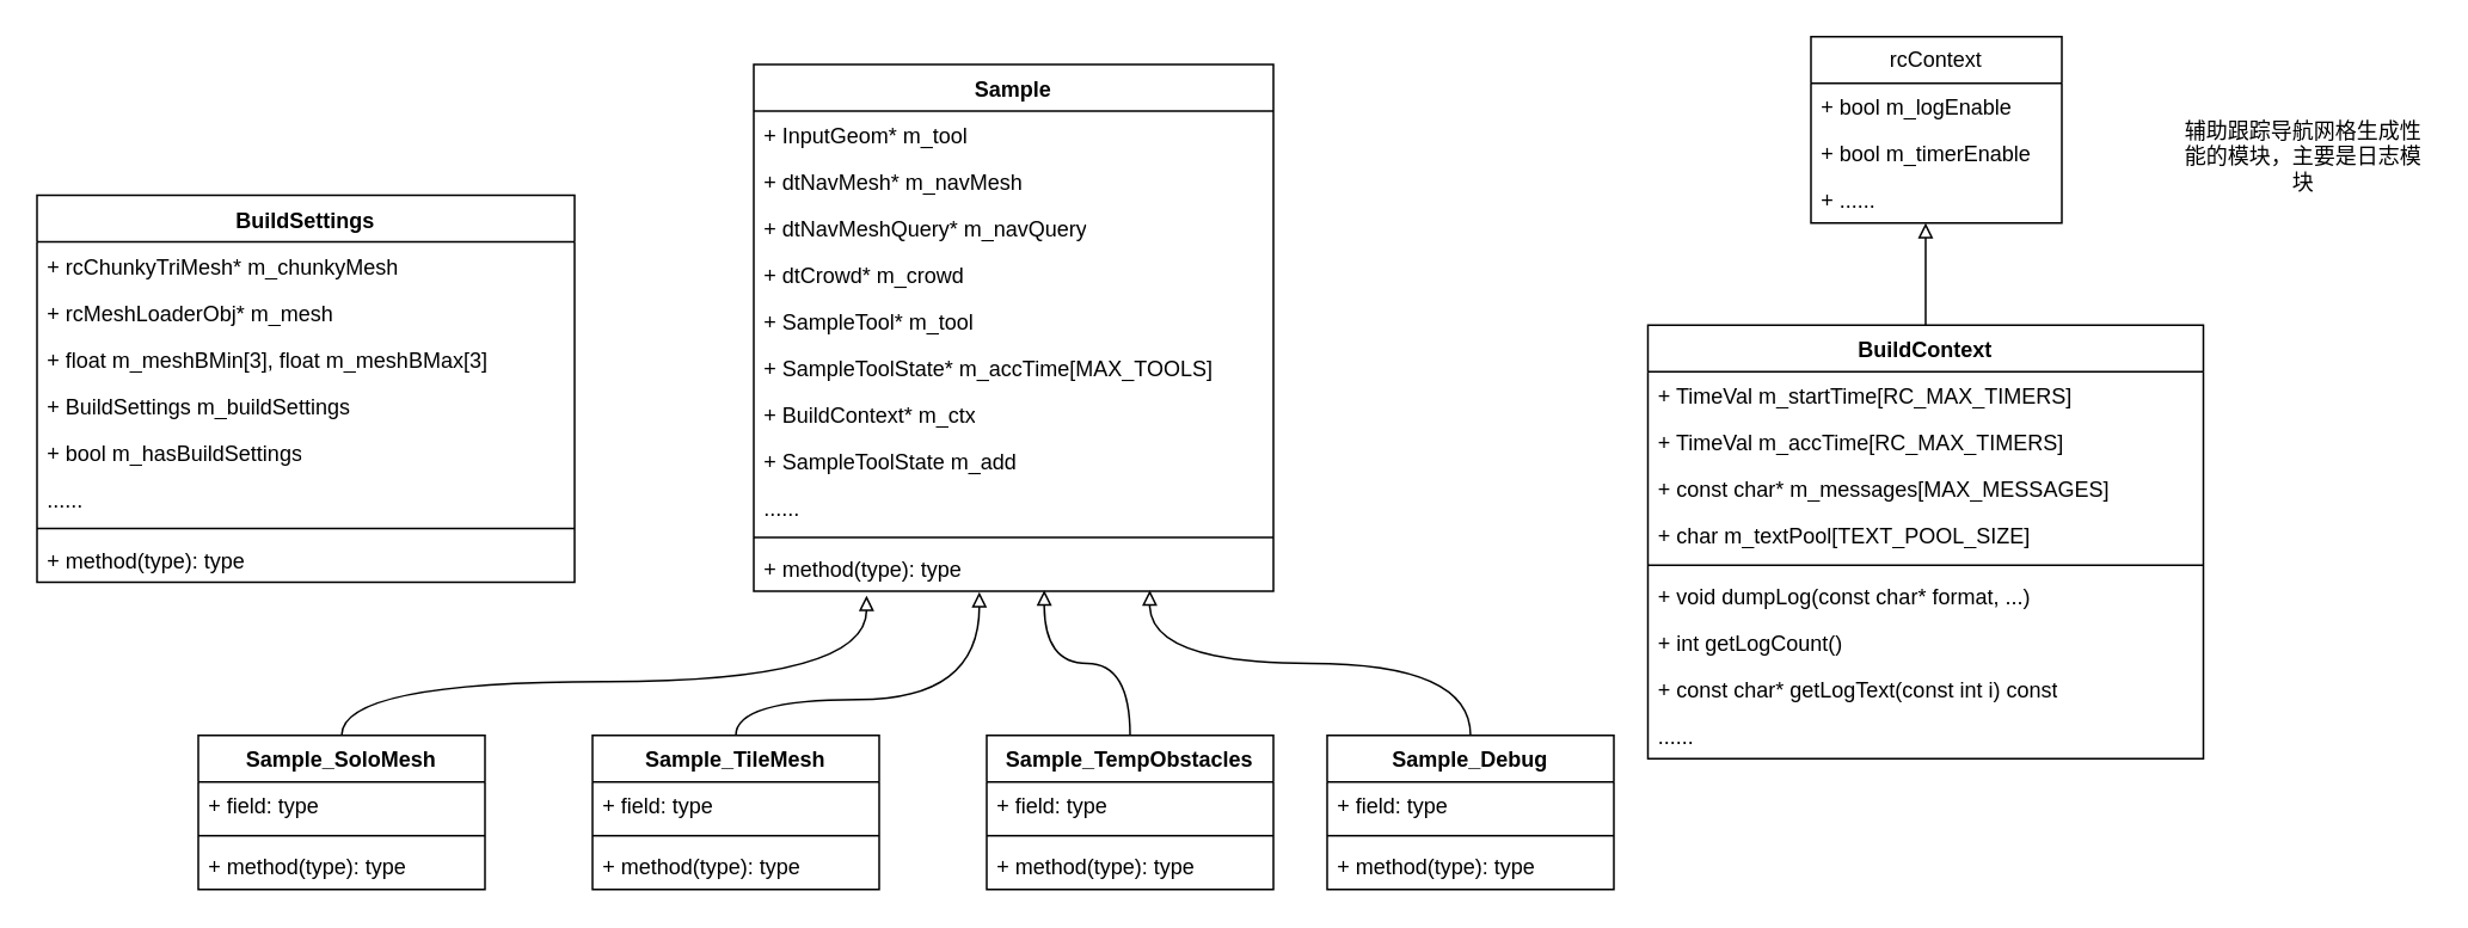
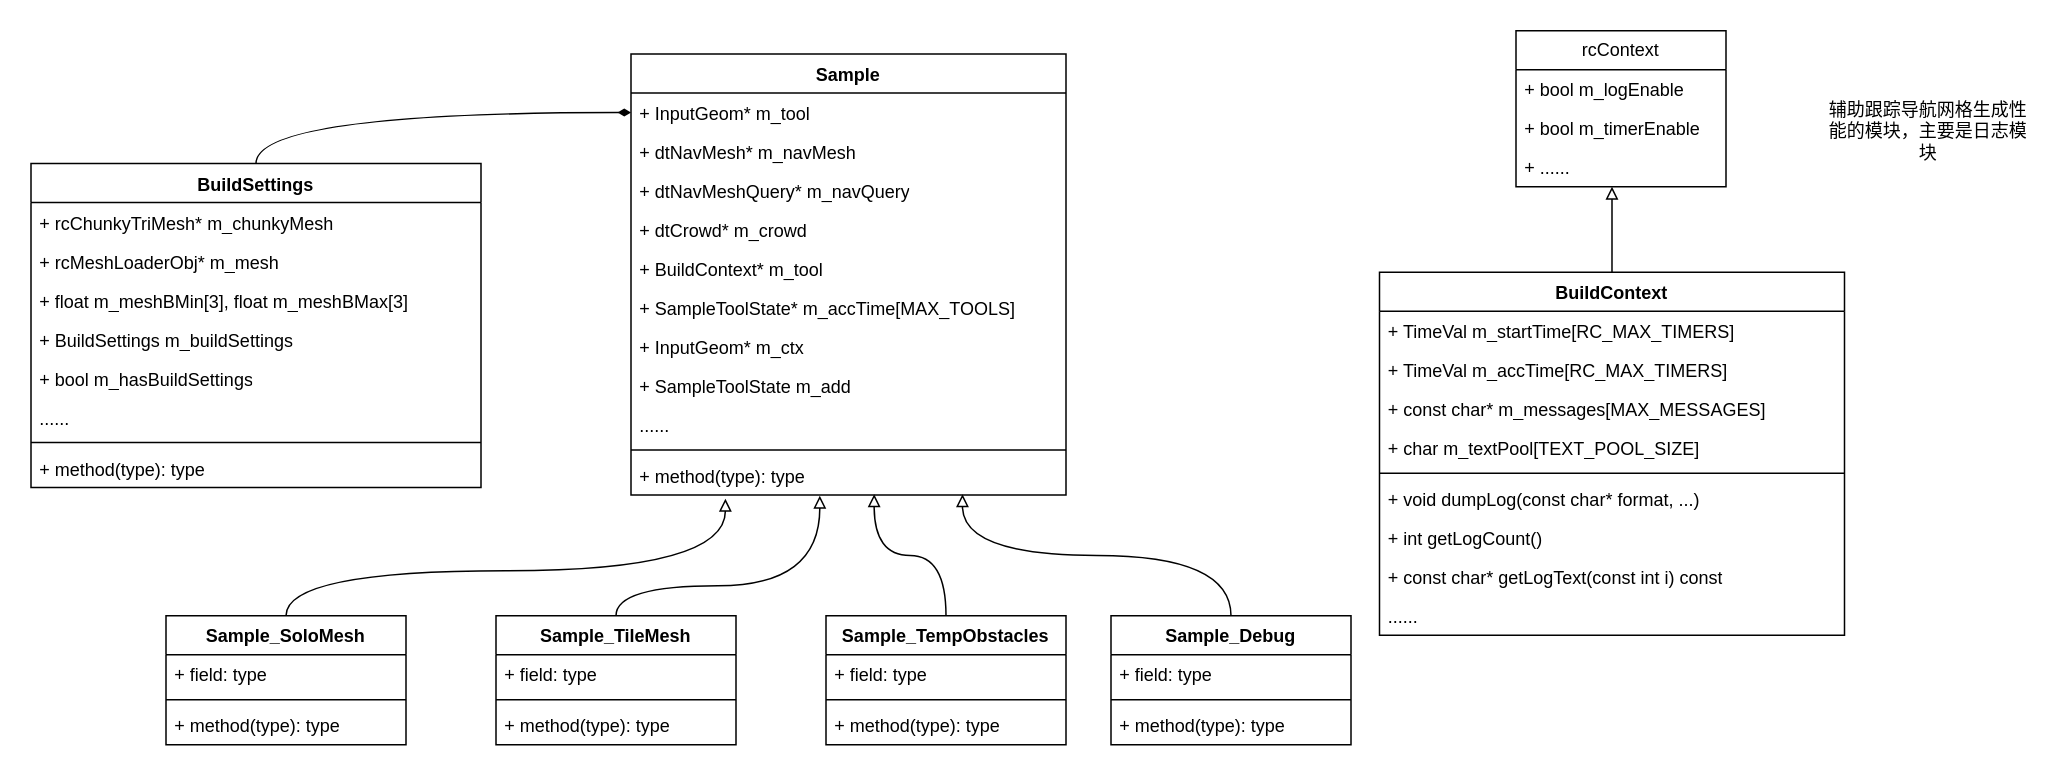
  <mxCell id="0" />
  <mxCell id="1" parent="0" />
  <mxCell id="2" value="rcContext" style="swimlane;fontStyle=0;childLayout=stackLayout;horizontal=1;startSize=26;fillColor=none;horizontalStack=0;resizeParent=1;resizeParentMax=0;resizeLast=0;collapsible=1;marginBottom=0;whiteSpace=wrap;html=1;" vertex="1" parent="1"><mxGeometry x="1010" y="20" width="140" height="104" as="geometry" /></mxCell>
  <mxCell id="3" value="+ bool m_logEnable" style="text;strokeColor=none;fillColor=none;align=left;verticalAlign=top;spacingLeft=4;spacingRight=4;overflow=hidden;rotatable=0;points=[[0,0.5],[1,0.5]];portConstraint=eastwest;whiteSpace=wrap;html=1;" vertex="1" parent="2"><mxGeometry y="26" width="140" height="26" as="geometry" /></mxCell>
  <mxCell id="4" value="+ bool m_timerEnable" style="text;strokeColor=none;fillColor=none;align=left;verticalAlign=top;spacingLeft=4;spacingRight=4;overflow=hidden;rotatable=0;points=[[0,0.5],[1,0.5]];portConstraint=eastwest;whiteSpace=wrap;html=1;" vertex="1" parent="2"><mxGeometry y="52" width="140" height="26" as="geometry" /></mxCell>
  <mxCell id="5" value="+ ......" style="text;strokeColor=none;fillColor=none;align=left;verticalAlign=top;spacingLeft=4;spacingRight=4;overflow=hidden;rotatable=0;points=[[0,0.5],[1,0.5]];portConstraint=eastwest;whiteSpace=wrap;html=1;" vertex="1" parent="2"><mxGeometry y="78" width="140" height="26" as="geometry" /></mxCell>
  <mxCell id="6" value="辅助跟踪导航网格生成性能的模块，主要是日志模块" style="text;strokeColor=none;align=center;fillColor=none;html=1;verticalAlign=middle;whiteSpace=wrap;rounded=0;" vertex="1" parent="1"><mxGeometry x="1215" y="50.5" width="140" height="73" as="geometry" /></mxCell>
  <mxCell id="7" value="BuildContext" style="swimlane;fontStyle=1;align=center;verticalAlign=top;childLayout=stackLayout;horizontal=1;startSize=26;horizontalStack=0;resizeParent=1;resizeParentMax=0;resizeLast=0;collapsible=1;marginBottom=0;whiteSpace=wrap;html=1;" vertex="1" parent="1"><mxGeometry x="919" y="181" width="310" height="242" as="geometry" /></mxCell>
  <mxCell id="8" value="+ TimeVal m_startTime[RC_MAX_TIMERS]" style="text;strokeColor=none;fillColor=none;align=left;verticalAlign=top;spacingLeft=4;spacingRight=4;overflow=hidden;rotatable=0;points=[[0,0.5],[1,0.5]];portConstraint=eastwest;whiteSpace=wrap;html=1;" vertex="1" parent="7"><mxGeometry y="26" width="310" height="26" as="geometry" /></mxCell>
  <mxCell id="9" value="+ TimeVal m_accTime[RC_MAX_TIMERS]" style="text;strokeColor=none;fillColor=none;align=left;verticalAlign=top;spacingLeft=4;spacingRight=4;overflow=hidden;rotatable=0;points=[[0,0.5],[1,0.5]];portConstraint=eastwest;whiteSpace=wrap;html=1;" vertex="1" parent="7"><mxGeometry y="52" width="310" height="26" as="geometry" /></mxCell>
  <mxCell id="10" value="+ const char* m_messages[MAX_MESSAGES]" style="text;strokeColor=none;fillColor=none;align=left;verticalAlign=top;spacingLeft=4;spacingRight=4;overflow=hidden;rotatable=0;points=[[0,0.5],[1,0.5]];portConstraint=eastwest;whiteSpace=wrap;html=1;" vertex="1" parent="7"><mxGeometry y="78" width="310" height="26" as="geometry" /></mxCell>
  <mxCell id="11" value="+ char m_textPool[TEXT_POOL_SIZE]" style="text;strokeColor=none;fillColor=none;align=left;verticalAlign=top;spacingLeft=4;spacingRight=4;overflow=hidden;rotatable=0;points=[[0,0.5],[1,0.5]];portConstraint=eastwest;whiteSpace=wrap;html=1;" vertex="1" parent="7"><mxGeometry y="104" width="310" height="26" as="geometry" /></mxCell>
  <mxCell id="12" value="" style="line;strokeWidth=1;fillColor=none;align=left;verticalAlign=middle;spacingTop=-1;spacingLeft=3;spacingRight=3;rotatable=0;labelPosition=right;points=[];portConstraint=eastwest;strokeColor=inherit;" vertex="1" parent="7"><mxGeometry y="130" width="310" height="8" as="geometry" /></mxCell>
  <mxCell id="13" value="+ void dumpLog(const char* format, ...)" style="text;strokeColor=none;fillColor=none;align=left;verticalAlign=top;spacingLeft=4;spacingRight=4;overflow=hidden;rotatable=0;points=[[0,0.5],[1,0.5]];portConstraint=eastwest;whiteSpace=wrap;html=1;" vertex="1" parent="7"><mxGeometry y="138" width="310" height="26" as="geometry" /></mxCell>
  <mxCell id="14" value="+ int getLogCount()" style="text;strokeColor=none;fillColor=none;align=left;verticalAlign=top;spacingLeft=4;spacingRight=4;overflow=hidden;rotatable=0;points=[[0,0.5],[1,0.5]];portConstraint=eastwest;whiteSpace=wrap;html=1;" vertex="1" parent="7"><mxGeometry y="164" width="310" height="26" as="geometry" /></mxCell>
  <mxCell id="15" value="+ const char* getLogText(const int i) const" style="text;strokeColor=none;fillColor=none;align=left;verticalAlign=top;spacingLeft=4;spacingRight=4;overflow=hidden;rotatable=0;points=[[0,0.5],[1,0.5]];portConstraint=eastwest;whiteSpace=wrap;html=1;" vertex="1" parent="7"><mxGeometry y="190" width="310" height="26" as="geometry" /></mxCell>
  <mxCell id="16" value="......" style="text;strokeColor=none;fillColor=none;align=left;verticalAlign=top;spacingLeft=4;spacingRight=4;overflow=hidden;rotatable=0;points=[[0,0.5],[1,0.5]];portConstraint=eastwest;whiteSpace=wrap;html=1;" vertex="1" parent="7"><mxGeometry y="216" width="310" height="26" as="geometry" /></mxCell>
  <mxCell id="17" style="edgeStyle=orthogonalEdgeStyle;rounded=0;orthogonalLoop=1;jettySize=auto;html=1;exitX=0.5;exitY=0;exitDx=0;exitDy=0;entryX=0.457;entryY=1;entryDx=0;entryDy=0;entryPerimeter=0;endArrow=block;endFill=0;" edge="1" parent="1" source="7" target="5"><mxGeometry relative="1" as="geometry" /></mxCell>
  <mxCell id="18" value="Sample" style="swimlane;fontStyle=1;align=center;verticalAlign=top;childLayout=stackLayout;horizontal=1;startSize=26;horizontalStack=0;resizeParent=1;resizeParentMax=0;resizeLast=0;collapsible=1;marginBottom=0;whiteSpace=wrap;html=1;" vertex="1" parent="1"><mxGeometry x="420" y="35.5" width="290" height="294" as="geometry" /></mxCell>
  <mxCell id="19" value="+ InputGeom* m_tool" style="text;strokeColor=none;fillColor=none;align=left;verticalAlign=top;spacingLeft=4;spacingRight=4;overflow=hidden;rotatable=0;points=[[0,0.5],[1,0.5]];portConstraint=eastwest;whiteSpace=wrap;html=1;" vertex="1" parent="18"><mxGeometry y="26" width="290" height="26" as="geometry" /></mxCell>
  <mxCell id="20" value="+ dtNavMesh* m_navMesh" style="text;strokeColor=none;fillColor=none;align=left;verticalAlign=top;spacingLeft=4;spacingRight=4;overflow=hidden;rotatable=0;points=[[0,0.5],[1,0.5]];portConstraint=eastwest;whiteSpace=wrap;html=1;" vertex="1" parent="18"><mxGeometry y="52" width="290" height="26" as="geometry" /></mxCell>
  <mxCell id="21" value="+ dtNavMeshQuery* m_navQuery" style="text;strokeColor=none;fillColor=none;align=left;verticalAlign=top;spacingLeft=4;spacingRight=4;overflow=hidden;rotatable=0;points=[[0,0.5],[1,0.5]];portConstraint=eastwest;whiteSpace=wrap;html=1;" vertex="1" parent="18"><mxGeometry y="78" width="290" height="26" as="geometry" /></mxCell>
  <mxCell id="22" value="+ dtCrowd* m_crowd" style="text;strokeColor=none;fillColor=none;align=left;verticalAlign=top;spacingLeft=4;spacingRight=4;overflow=hidden;rotatable=0;points=[[0,0.5],[1,0.5]];portConstraint=eastwest;whiteSpace=wrap;html=1;" vertex="1" parent="18"><mxGeometry y="104" width="290" height="26" as="geometry" /></mxCell>
- <mxCell id="23" value="+ SampleTool* m_tool" style="text;strokeColor=none;fillColor=none;align=left;verticalAlign=top;spacingLeft=4;spacingRight=4;overflow=hidden;rotatable=0;points=[[0,0.5],[1,0.5]];portConstraint=eastwest;whiteSpace=wrap;html=1;" vertex="1" parent="18"><mxGeometry y="130" width="290" height="26" as="geometry" /></mxCell>
+ <mxCell id="23" value="+ BuildContext* m_tool" style="text;strokeColor=none;fillColor=none;align=left;verticalAlign=top;spacingLeft=4;spacingRight=4;overflow=hidden;rotatable=0;points=[[0,0.5],[1,0.5]];portConstraint=eastwest;whiteSpace=wrap;html=1;" vertex="1" parent="18"><mxGeometry y="130" width="290" height="26" as="geometry" /></mxCell>
  <mxCell id="24" value="+ SampleToolState* m_accTime[MAX_TOOLS]" style="text;strokeColor=none;fillColor=none;align=left;verticalAlign=top;spacingLeft=4;spacingRight=4;overflow=hidden;rotatable=0;points=[[0,0.5],[1,0.5]];portConstraint=eastwest;whiteSpace=wrap;html=1;" vertex="1" parent="18"><mxGeometry y="156" width="290" height="26" as="geometry" /></mxCell>
- <mxCell id="25" value="+ BuildContext* m_ctx" style="text;strokeColor=none;fillColor=none;align=left;verticalAlign=top;spacingLeft=4;spacingRight=4;overflow=hidden;rotatable=0;points=[[0,0.5],[1,0.5]];portConstraint=eastwest;whiteSpace=wrap;html=1;" vertex="1" parent="18"><mxGeometry y="182" width="290" height="26" as="geometry" /></mxCell>
+ <mxCell id="25" value="+ InputGeom* m_ctx" style="text;strokeColor=none;fillColor=none;align=left;verticalAlign=top;spacingLeft=4;spacingRight=4;overflow=hidden;rotatable=0;points=[[0,0.5],[1,0.5]];portConstraint=eastwest;whiteSpace=wrap;html=1;" vertex="1" parent="18"><mxGeometry y="182" width="290" height="26" as="geometry" /></mxCell>
  <mxCell id="26" value="+ SampleToolState m_add" style="text;strokeColor=none;fillColor=none;align=left;verticalAlign=top;spacingLeft=4;spacingRight=4;overflow=hidden;rotatable=0;points=[[0,0.5],[1,0.5]];portConstraint=eastwest;whiteSpace=wrap;html=1;" vertex="1" parent="18"><mxGeometry y="208" width="290" height="26" as="geometry" /></mxCell>
  <mxCell id="27" value="......" style="text;strokeColor=none;fillColor=none;align=left;verticalAlign=top;spacingLeft=4;spacingRight=4;overflow=hidden;rotatable=0;points=[[0,0.5],[1,0.5]];portConstraint=eastwest;whiteSpace=wrap;html=1;" vertex="1" parent="18"><mxGeometry y="234" width="290" height="26" as="geometry" /></mxCell>
  <mxCell id="28" value="" style="line;strokeWidth=1;fillColor=none;align=left;verticalAlign=middle;spacingTop=-1;spacingLeft=3;spacingRight=3;rotatable=0;labelPosition=right;points=[];portConstraint=eastwest;strokeColor=inherit;" vertex="1" parent="18"><mxGeometry y="260" width="290" height="8" as="geometry" /></mxCell>
  <mxCell id="29" value="+ method(type): type" style="text;strokeColor=none;fillColor=none;align=left;verticalAlign=top;spacingLeft=4;spacingRight=4;overflow=hidden;rotatable=0;points=[[0,0.5],[1,0.5]];portConstraint=eastwest;whiteSpace=wrap;html=1;" vertex="1" parent="18"><mxGeometry y="268" width="290" height="26" as="geometry" /></mxCell>
+ <mxCell id="30" style="edgeStyle=orthogonalEdgeStyle;rounded=0;orthogonalLoop=1;jettySize=auto;html=1;exitX=0.5;exitY=0;exitDx=0;exitDy=0;entryX=0;entryY=0.5;entryDx=0;entryDy=0;endArrow=diamondThin;endFill=1;curved=1;" edge="1" parent="1" source="31" target="19"><mxGeometry relative="1" as="geometry" /></mxCell>
  <mxCell id="31" value="BuildSettings" style="swimlane;fontStyle=1;align=center;verticalAlign=top;childLayout=stackLayout;horizontal=1;startSize=26;horizontalStack=0;resizeParent=1;resizeParentMax=0;resizeLast=0;collapsible=1;marginBottom=0;whiteSpace=wrap;html=1;" vertex="1" parent="1"><mxGeometry x="20" y="108.5" width="300" height="216" as="geometry" /></mxCell>
  <mxCell id="32" value="+ rcChunkyTriMesh* m_chunkyMesh" style="text;strokeColor=none;fillColor=none;align=left;verticalAlign=top;spacingLeft=4;spacingRight=4;overflow=hidden;rotatable=0;points=[[0,0.5],[1,0.5]];portConstraint=eastwest;whiteSpace=wrap;html=1;" vertex="1" parent="31"><mxGeometry y="26" width="300" height="26" as="geometry" /></mxCell>
  <mxCell id="33" value="+ rcMeshLoaderObj* m_mesh" style="text;strokeColor=none;fillColor=none;align=left;verticalAlign=top;spacingLeft=4;spacingRight=4;overflow=hidden;rotatable=0;points=[[0,0.5],[1,0.5]];portConstraint=eastwest;whiteSpace=wrap;html=1;" vertex="1" parent="31"><mxGeometry y="52" width="300" height="26" as="geometry" /></mxCell>
  <mxCell id="34" value="+ float m_meshBMin[3], float m_meshBMax[3]" style="text;strokeColor=none;fillColor=none;align=left;verticalAlign=top;spacingLeft=4;spacingRight=4;overflow=hidden;rotatable=0;points=[[0,0.5],[1,0.5]];portConstraint=eastwest;whiteSpace=wrap;html=1;" vertex="1" parent="31"><mxGeometry y="78" width="300" height="26" as="geometry" /></mxCell>
  <mxCell id="35" value="+ BuildSettings m_buildSettings" style="text;strokeColor=none;fillColor=none;align=left;verticalAlign=top;spacingLeft=4;spacingRight=4;overflow=hidden;rotatable=0;points=[[0,0.5],[1,0.5]];portConstraint=eastwest;whiteSpace=wrap;html=1;" vertex="1" parent="31"><mxGeometry y="104" width="300" height="26" as="geometry" /></mxCell>
  <mxCell id="36" value="+ bool m_hasBuildSettings" style="text;strokeColor=none;fillColor=none;align=left;verticalAlign=top;spacingLeft=4;spacingRight=4;overflow=hidden;rotatable=0;points=[[0,0.5],[1,0.5]];portConstraint=eastwest;whiteSpace=wrap;html=1;" vertex="1" parent="31"><mxGeometry y="130" width="300" height="26" as="geometry" /></mxCell>
  <mxCell id="37" value="......" style="text;strokeColor=none;fillColor=none;align=left;verticalAlign=top;spacingLeft=4;spacingRight=4;overflow=hidden;rotatable=0;points=[[0,0.5],[1,0.5]];portConstraint=eastwest;whiteSpace=wrap;html=1;" vertex="1" parent="31"><mxGeometry y="156" width="300" height="26" as="geometry" /></mxCell>
  <mxCell id="38" value="" style="line;strokeWidth=1;fillColor=none;align=left;verticalAlign=middle;spacingTop=-1;spacingLeft=3;spacingRight=3;rotatable=0;labelPosition=right;points=[];portConstraint=eastwest;strokeColor=inherit;" vertex="1" parent="31"><mxGeometry y="182" width="300" height="8" as="geometry" /></mxCell>
  <mxCell id="39" value="+ method(type): type" style="text;strokeColor=none;fillColor=none;align=left;verticalAlign=top;spacingLeft=4;spacingRight=4;overflow=hidden;rotatable=0;points=[[0,0.5],[1,0.5]];portConstraint=eastwest;whiteSpace=wrap;html=1;" vertex="1" parent="31"><mxGeometry y="190" width="300" height="26" as="geometry" /></mxCell>
  <mxCell id="40" value="Sample_SoloMesh" style="swimlane;fontStyle=1;align=center;verticalAlign=top;childLayout=stackLayout;horizontal=1;startSize=26;horizontalStack=0;resizeParent=1;resizeParentMax=0;resizeLast=0;collapsible=1;marginBottom=0;whiteSpace=wrap;html=1;" vertex="1" parent="1"><mxGeometry x="110" y="410" width="160" height="86" as="geometry" /></mxCell>
  <mxCell id="41" value="+ field: type" style="text;strokeColor=none;fillColor=none;align=left;verticalAlign=top;spacingLeft=4;spacingRight=4;overflow=hidden;rotatable=0;points=[[0,0.5],[1,0.5]];portConstraint=eastwest;whiteSpace=wrap;html=1;" vertex="1" parent="40"><mxGeometry y="26" width="160" height="26" as="geometry" /></mxCell>
  <mxCell id="42" value="" style="line;strokeWidth=1;fillColor=none;align=left;verticalAlign=middle;spacingTop=-1;spacingLeft=3;spacingRight=3;rotatable=0;labelPosition=right;points=[];portConstraint=eastwest;strokeColor=inherit;" vertex="1" parent="40"><mxGeometry y="52" width="160" height="8" as="geometry" /></mxCell>
  <mxCell id="43" value="+ method(type): type" style="text;strokeColor=none;fillColor=none;align=left;verticalAlign=top;spacingLeft=4;spacingRight=4;overflow=hidden;rotatable=0;points=[[0,0.5],[1,0.5]];portConstraint=eastwest;whiteSpace=wrap;html=1;" vertex="1" parent="40"><mxGeometry y="60" width="160" height="26" as="geometry" /></mxCell>
  <mxCell id="44" style="edgeStyle=orthogonalEdgeStyle;rounded=0;orthogonalLoop=1;jettySize=auto;html=1;exitX=0.5;exitY=0;exitDx=0;exitDy=0;entryX=0.217;entryY=1.096;entryDx=0;entryDy=0;entryPerimeter=0;endArrow=block;endFill=0;curved=1;" edge="1" parent="1" source="40" target="29"><mxGeometry relative="1" as="geometry"><Array as="points"><mxPoint x="190" y="380" /><mxPoint x="483" y="380" /></Array></mxGeometry></mxCell>
  <mxCell id="45" value="Sample_TileMesh" style="swimlane;fontStyle=1;align=center;verticalAlign=top;childLayout=stackLayout;horizontal=1;startSize=26;horizontalStack=0;resizeParent=1;resizeParentMax=0;resizeLast=0;collapsible=1;marginBottom=0;whiteSpace=wrap;html=1;" vertex="1" parent="1"><mxGeometry x="330" y="410" width="160" height="86" as="geometry" /></mxCell>
  <mxCell id="46" value="+ field: type" style="text;strokeColor=none;fillColor=none;align=left;verticalAlign=top;spacingLeft=4;spacingRight=4;overflow=hidden;rotatable=0;points=[[0,0.5],[1,0.5]];portConstraint=eastwest;whiteSpace=wrap;html=1;" vertex="1" parent="45"><mxGeometry y="26" width="160" height="26" as="geometry" /></mxCell>
  <mxCell id="47" value="" style="line;strokeWidth=1;fillColor=none;align=left;verticalAlign=middle;spacingTop=-1;spacingLeft=3;spacingRight=3;rotatable=0;labelPosition=right;points=[];portConstraint=eastwest;strokeColor=inherit;" vertex="1" parent="45"><mxGeometry y="52" width="160" height="8" as="geometry" /></mxCell>
  <mxCell id="48" value="+ method(type): type" style="text;strokeColor=none;fillColor=none;align=left;verticalAlign=top;spacingLeft=4;spacingRight=4;overflow=hidden;rotatable=0;points=[[0,0.5],[1,0.5]];portConstraint=eastwest;whiteSpace=wrap;html=1;" vertex="1" parent="45"><mxGeometry y="60" width="160" height="26" as="geometry" /></mxCell>
  <mxCell id="49" value="Sample_TempObstacles" style="swimlane;fontStyle=1;align=center;verticalAlign=top;childLayout=stackLayout;horizontal=1;startSize=26;horizontalStack=0;resizeParent=1;resizeParentMax=0;resizeLast=0;collapsible=1;marginBottom=0;whiteSpace=wrap;html=1;" vertex="1" parent="1"><mxGeometry y="410" width="160" height="86" as="geometry" x="550" /></mxCell>
  <mxCell id="50" value="+ field: type" style="text;strokeColor=none;fillColor=none;align=left;verticalAlign=top;spacingLeft=4;spacingRight=4;overflow=hidden;rotatable=0;points=[[0,0.5],[1,0.5]];portConstraint=eastwest;whiteSpace=wrap;html=1;" vertex="1" parent="49"><mxGeometry y="26" width="160" height="26" as="geometry" /></mxCell>
  <mxCell id="51" value="" style="line;strokeWidth=1;fillColor=none;align=left;verticalAlign=middle;spacingTop=-1;spacingLeft=3;spacingRight=3;rotatable=0;labelPosition=right;points=[];portConstraint=eastwest;strokeColor=inherit;" vertex="1" parent="49"><mxGeometry y="52" width="160" height="8" as="geometry" /></mxCell>
  <mxCell id="52" value="+ method(type): type" style="text;strokeColor=none;fillColor=none;align=left;verticalAlign=top;spacingLeft=4;spacingRight=4;overflow=hidden;rotatable=0;points=[[0,0.5],[1,0.5]];portConstraint=eastwest;whiteSpace=wrap;html=1;" vertex="1" parent="49"><mxGeometry y="60" width="160" height="26" as="geometry" /></mxCell>
  <mxCell id="53" style="edgeStyle=orthogonalEdgeStyle;rounded=0;orthogonalLoop=1;jettySize=auto;html=1;exitX=0.5;exitY=0;exitDx=0;exitDy=0;entryX=0.434;entryY=1.019;entryDx=0;entryDy=0;entryPerimeter=0;endArrow=block;endFill=0;curved=1;" edge="1" parent="1" source="45" target="29"><mxGeometry relative="1" as="geometry"><Array as="points"><mxPoint x="410" y="390" /><mxPoint x="546" y="390" /></Array></mxGeometry></mxCell>
  <mxCell id="54" style="edgeStyle=orthogonalEdgeStyle;rounded=0;orthogonalLoop=1;jettySize=auto;html=1;exitX=0.5;exitY=0;exitDx=0;exitDy=0;entryX=0.559;entryY=0.981;entryDx=0;entryDy=0;entryPerimeter=0;endArrow=block;endFill=0;curved=1;" edge="1" parent="1" source="49" target="29"><mxGeometry relative="1" as="geometry" /></mxCell>
  <mxCell id="55" value="Sample_Debug" style="swimlane;fontStyle=1;align=center;verticalAlign=top;childLayout=stackLayout;horizontal=1;startSize=26;horizontalStack=0;resizeParent=1;resizeParentMax=0;resizeLast=0;collapsible=1;marginBottom=0;whiteSpace=wrap;html=1;" vertex="1" parent="1"><mxGeometry x="740" y="410" width="160" height="86" as="geometry" /></mxCell>
  <mxCell id="56" value="+ field: type" style="text;strokeColor=none;fillColor=none;align=left;verticalAlign=top;spacingLeft=4;spacingRight=4;overflow=hidden;rotatable=0;points=[[0,0.5],[1,0.5]];portConstraint=eastwest;whiteSpace=wrap;html=1;" vertex="1" parent="55"><mxGeometry y="26" width="160" height="26" as="geometry" /></mxCell>
  <mxCell id="57" value="" style="line;strokeWidth=1;fillColor=none;align=left;verticalAlign=middle;spacingTop=-1;spacingLeft=3;spacingRight=3;rotatable=0;labelPosition=right;points=[];portConstraint=eastwest;strokeColor=inherit;" vertex="1" parent="55"><mxGeometry y="52" width="160" height="8" as="geometry" /></mxCell>
  <mxCell id="58" value="+ method(type): type" style="text;strokeColor=none;fillColor=none;align=left;verticalAlign=top;spacingLeft=4;spacingRight=4;overflow=hidden;rotatable=0;points=[[0,0.5],[1,0.5]];portConstraint=eastwest;whiteSpace=wrap;html=1;" vertex="1" parent="55"><mxGeometry y="60" width="160" height="26" as="geometry" /></mxCell>
  <mxCell id="59" style="edgeStyle=orthogonalEdgeStyle;rounded=0;orthogonalLoop=1;jettySize=auto;html=1;exitX=0.5;exitY=0;exitDx=0;exitDy=0;entryX=0.762;entryY=0.981;entryDx=0;entryDy=0;entryPerimeter=0;endArrow=block;endFill=0;curved=1;" edge="1" parent="1" source="55" target="29"><mxGeometry relative="1" as="geometry" /></mxCell>
